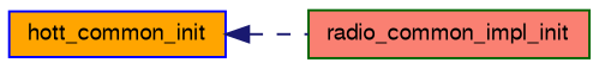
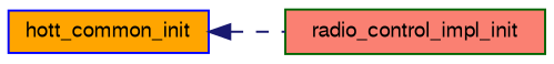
  digraph {
    rankdir=LR
    node [fontname=FreeSans fontsize=10 shape=record style=filled]
    n1 [color=blue fillcolor=orange fontcolor=black height=0.2 label=hott_common_init width=0.4]
-   n2 [color=darkgreen fillcolor=salmon height=0.2 label=radio_common_impl_init width=0.4]
+   n2 [color=darkgreen fillcolor=salmon height=0.2 label=radio_control_impl_init width=0.4]
    n1 -> n2 [color=midnightblue dir=back fontname=FreeSans fontsize=10 labelfontname=FreeSans labelfontsize=10 style=dashed]
  }
